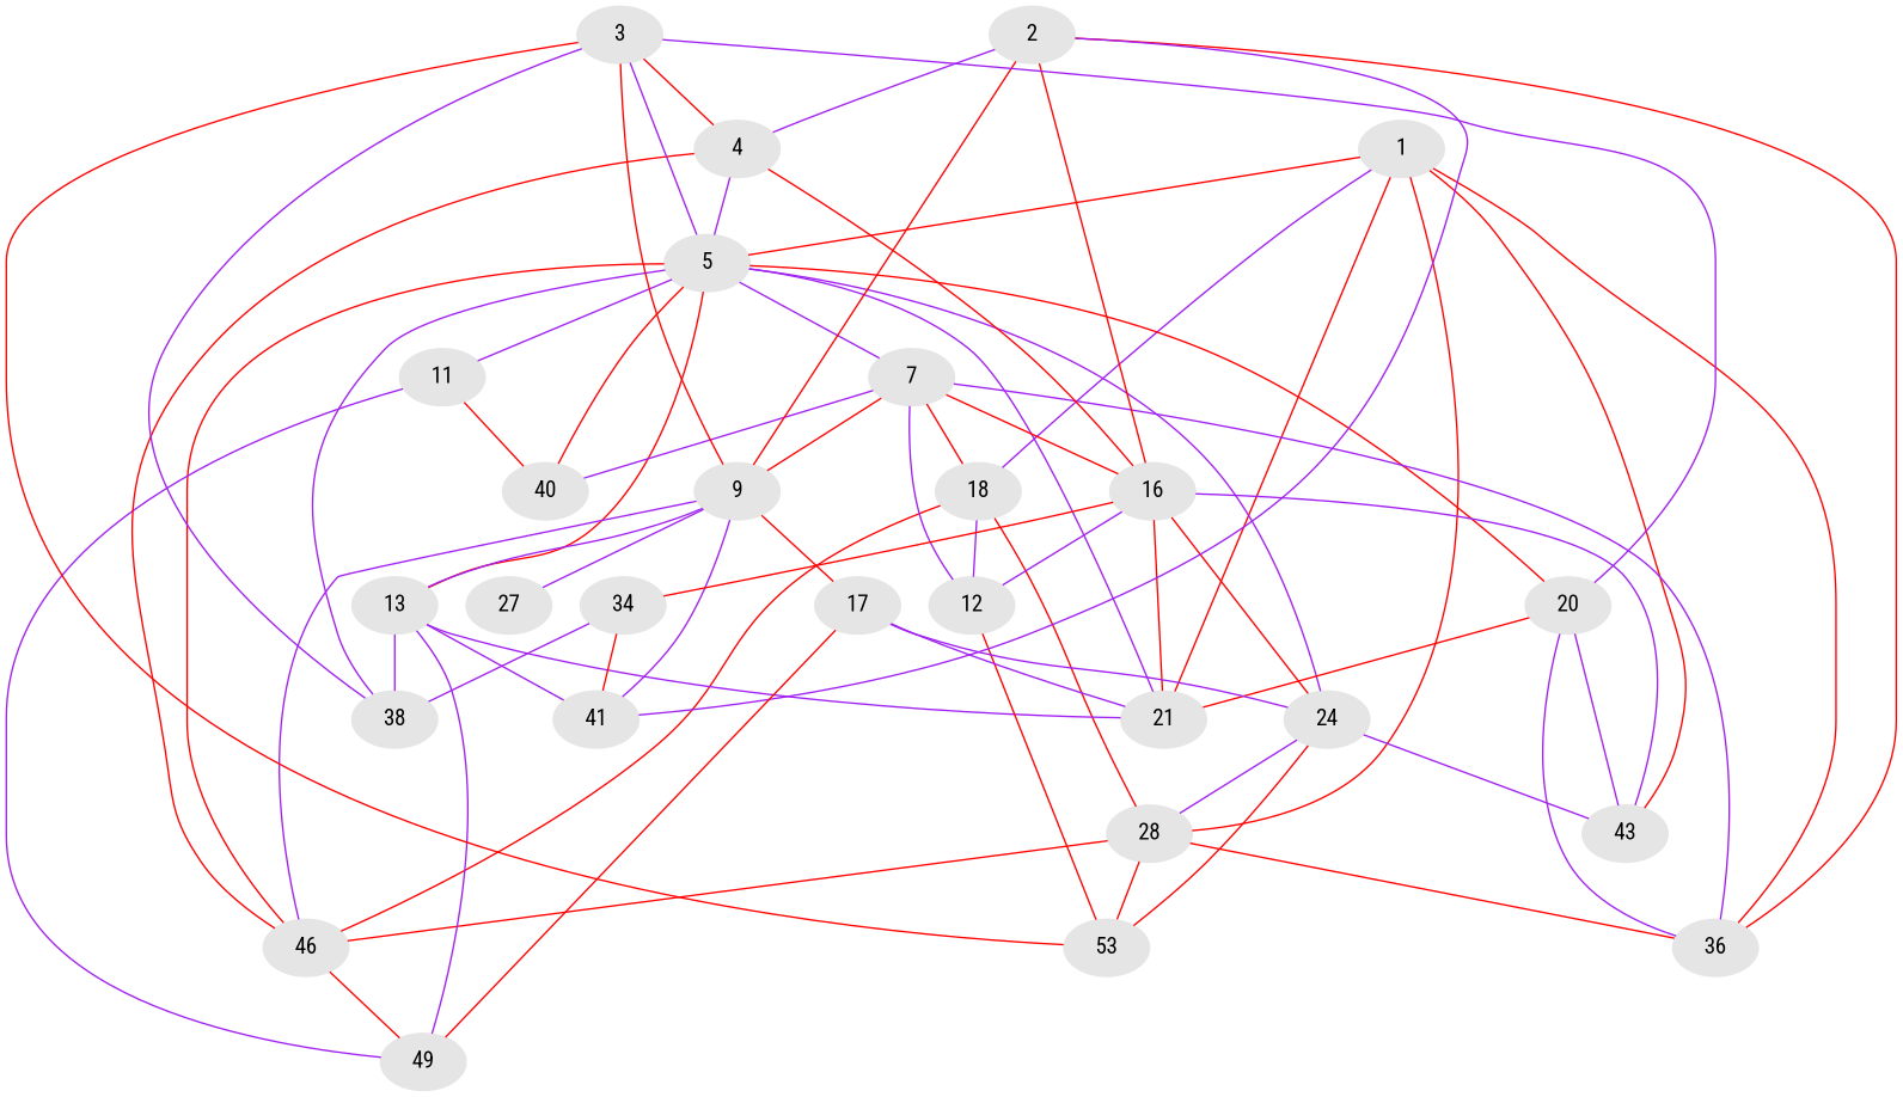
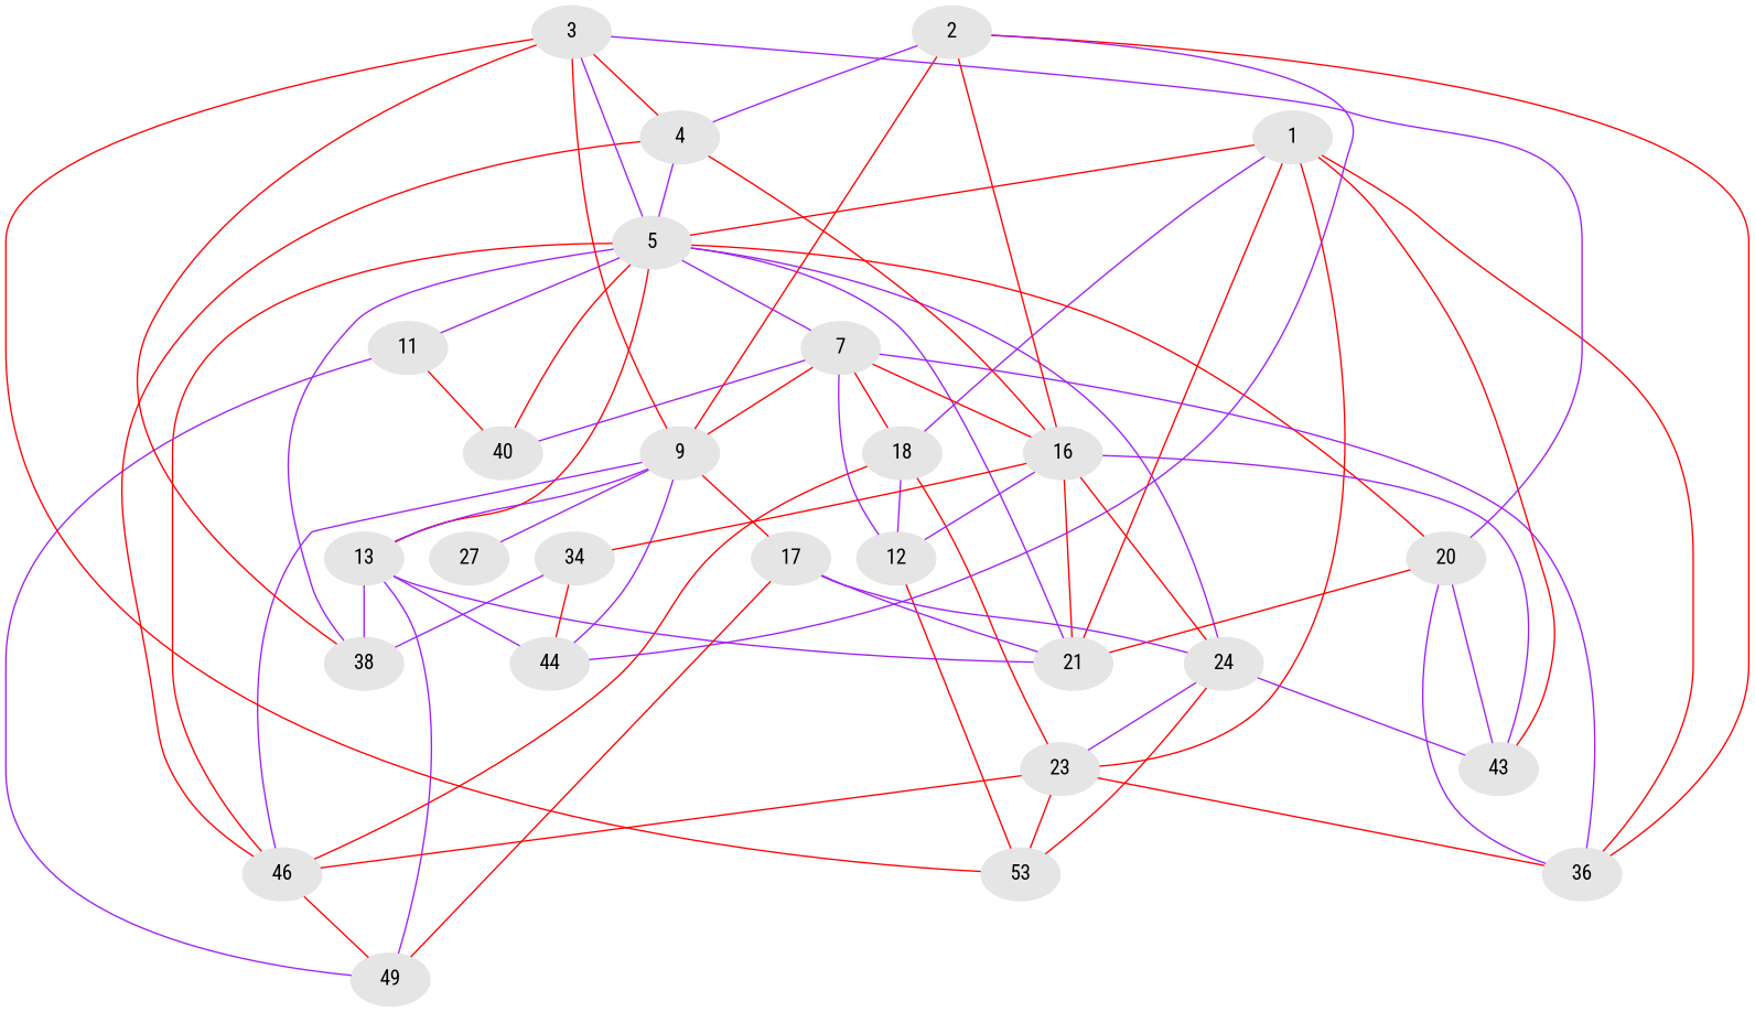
  graph {
    fontname="Roboto Condensed"
    node [color=gray90 fontname="Roboto Condensed" style=filled]
    edge [color=red fontname="Roboto Condensed"]
    1 [super="+32"]
    5 [super="+6+8"]
    21 [super="+23"]
-   28 [super="+31"]
+   28 [super="+31" label=23]
    36 [super="+44"]
    43
    18
    7 [super="+37+47+33"]
    20 [super="+54"]
    38
    46 [super="+51"]
    11
    13 [super="+14+35+48"]
    24 [super="+39"]
    40
    9 [super="+42+25"]
    16 [super="+29"]
    n18 [label=12]
    53
    2 [super="+10"]
    4 [super="+12+30"]
-   41
+   41 [label=44]
    17
    27
    34
    3 [super="+45"]
    49
    1 -- 5
    1 -- 21
    1 -- 28
    1 -- 36
    1 -- 43
    1 -- 18 [color=purple]
    5 -- 21 [color=purple]
    5 -- 7 [color=purple]
    5 -- 20
    5 -- 38 [color=purple]
    5 -- 46
    5 -- 11 [color=purple weight=2]
    5 -- 13 [weight=2]
    5 -- 24 [color=purple]
    5 -- 40
    28 -- 36
    28 -- 46
    28 -- 53
    18 -- 28
    18 -- 46
    18 -- n18 [color=purple]
    7 -- 36 [color=purple weight=2]
    7 -- 18
    7 -- 40 [color=purple weight=2]
    7 -- 9
    7 -- 16
    7 -- n18 [color=purple]
    20 -- 21
    20 -- 36 [color=purple]
    20 -- 43 [color=purple]
    46 -- 49
    11 -- 40
    11 -- 49 [color=purple]
    13 -- 21 [color=purple]
    13 -- 38 [color=purple]
    13 -- 41 [color=purple]
    13 -- 49 [color=purple]
    24 -- 28 [color=purple]
    24 -- 43 [color=purple]
    24 -- 53
    9 -- 46 [color=purple]
    9 -- 13 [color=purple]
    9 -- 41 [color=purple]
    9 -- 17
    9 -- 27 [color=purple]
    16 -- 21
    16 -- 43 [color=purple]
    16 -- 24
    16 -- n18 [color=purple]
    16 -- 34
    n18 -- 53
    2 -- 36
    2 -- 9
    2 -- 16
    2 -- 4 [color=purple weight=2]
    2 -- 41 [color=purple]
    4 -- 5 [color=purple weight=3]
    4 -- 46
    4 -- 16
    17 -- 21 [color=purple]
    17 -- 24 [color=purple]
    17 -- 49
    34 -- 38 [color=purple]
    34 -- 41
    3 -- 5 [color=purple]
    3 -- 20 [color=purple]
-   3 -- 38 [color=purple]
+   3 -- 38
    3 -- 9
    3 -- 53
    3 -- 4
  }
